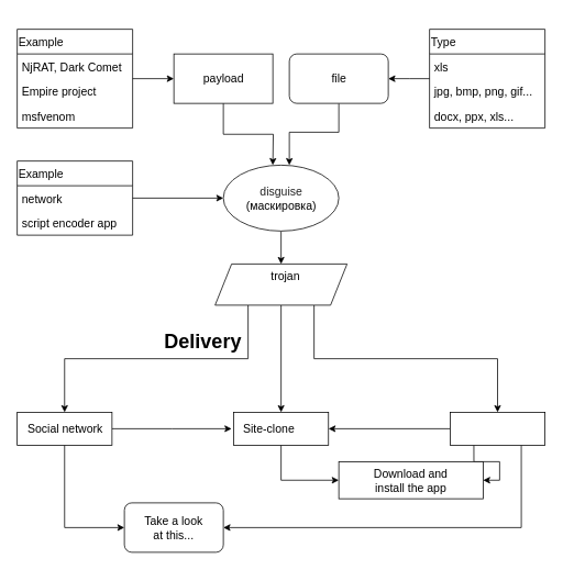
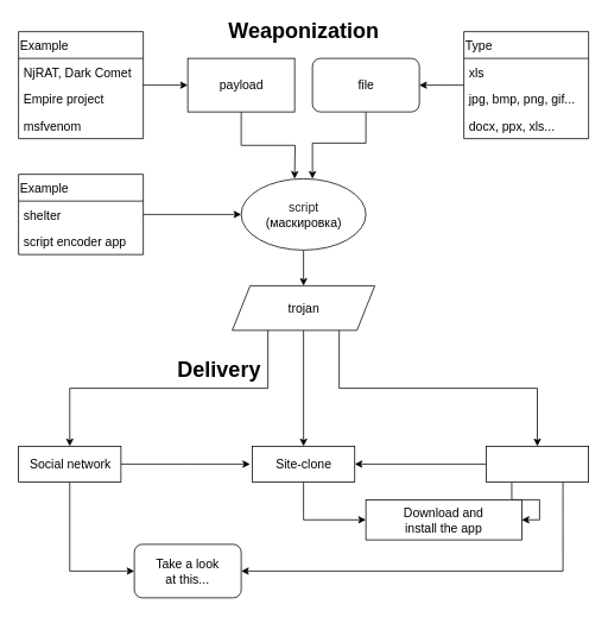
  <mxCell id="0" />
  <mxCell id="1" parent="0" />
  <mxCell id="2" value="" style="edgeStyle=orthogonalEdgeStyle;rounded=0;orthogonalLoop=1;jettySize=auto;html=1;fontSize=14;" parent="1" source="3" edge="1"><mxGeometry relative="1" as="geometry"><mxPoint x="330" y="200" as="targetPoint" /></mxGeometry></mxCell>
  <mxCell id="3" value="" style="rounded=0;whiteSpace=wrap;html=1;fontSize=14;align=left;" parent="1" vertex="1"><mxGeometry x="210" y="65" width="120" height="60" as="geometry" /></mxCell>
  <mxCell id="4" value="payload" style="text;html=1;resizable=0;autosize=1;align=center;verticalAlign=middle;points=[];fillColor=none;strokeColor=none;rounded=0;fontSize=14;" parent="1" vertex="1"><mxGeometry x="240" y="85" width="60" height="20" as="geometry" /></mxCell>
  <mxCell id="5" style="edgeStyle=orthogonalEdgeStyle;rounded=0;orthogonalLoop=1;jettySize=auto;html=1;exitX=0.5;exitY=1;exitDx=0;exitDy=0;fontSize=14;" parent="1" source="6" edge="1"><mxGeometry relative="1" as="geometry"><mxPoint x="350" y="200" as="targetPoint" /><Array as="points"><mxPoint x="410" y="160" /><mxPoint x="350" y="160" /><mxPoint x="350" y="200" /></Array></mxGeometry></mxCell>
  <mxCell id="6" value="" style="rounded=1;whiteSpace=wrap;html=1;fontSize=14;align=left;" parent="1" vertex="1"><mxGeometry x="350" y="65" width="120" height="60" as="geometry" /></mxCell>
  <mxCell id="7" value="file" style="text;html=1;resizable=0;autosize=1;align=center;verticalAlign=middle;points=[];fillColor=none;strokeColor=none;rounded=0;fontSize=14;" parent="1" vertex="1"><mxGeometry x="395" y="85" width="30" height="20" as="geometry" /></mxCell>
  <mxCell id="8" style="edgeStyle=orthogonalEdgeStyle;rounded=0;orthogonalLoop=1;jettySize=auto;html=1;fontSize=14;" parent="1" source="9" target="14" edge="1"><mxGeometry relative="1" as="geometry"><mxPoint x="340" y="320" as="targetPoint" /></mxGeometry></mxCell>
  <mxCell id="9" value="" style="ellipse;whiteSpace=wrap;html=1;fontSize=14;align=left;" parent="1" vertex="1"><mxGeometry x="270" y="200" width="140" height="80" as="geometry" /></mxCell>
- <mxCell id="10" value="&lt;font style=&quot;font-size: 14px&quot;&gt;&lt;span style=&quot;color: rgba(0 , 0 , 0 , 0.87) ; text-align: left ; background-color: rgb(255 , 255 , 255)&quot;&gt;&lt;font&gt;disguise&lt;/font&gt;&lt;/span&gt;&lt;br&gt;(маскировка)&lt;/font&gt;" style="text;html=1;resizable=0;autosize=1;align=center;verticalAlign=middle;points=[];fillColor=none;strokeColor=none;rounded=0;fontSize=14;" parent="1" vertex="1"><mxGeometry x="290" y="220" width="100" height="40" as="geometry" /></mxCell>
+ <mxCell id="10" value="&lt;font style=&quot;font-size: 14px&quot;&gt;&lt;span style=&quot;color: rgba(0 , 0 , 0 , 0.87) ; text-align: left ; background-color: rgb(255 , 255 , 255)&quot;&gt;&lt;font&gt;script&lt;/font&gt;&lt;/span&gt;&lt;br&gt;(маскировка)&lt;/font&gt;" style="text;html=1;resizable=0;autosize=1;align=center;verticalAlign=middle;points=[];fillColor=none;strokeColor=none;rounded=0;fontSize=14;" parent="1" vertex="1"><mxGeometry x="290" y="220" width="100" height="40" as="geometry" /></mxCell>
  <mxCell id="11" style="edgeStyle=orthogonalEdgeStyle;rounded=0;orthogonalLoop=1;jettySize=auto;html=1;exitX=0.5;exitY=1;exitDx=0;exitDy=0;fontFamily=Helvetica;fontSize=14;entryX=0.5;entryY=0;entryDx=0;entryDy=0;" parent="1" source="14" target="33" edge="1"><mxGeometry relative="1" as="geometry"><mxPoint x="340" y="560" as="targetPoint" /></mxGeometry></mxCell>
  <mxCell id="12" style="edgeStyle=orthogonalEdgeStyle;rounded=0;orthogonalLoop=1;jettySize=auto;html=1;exitX=0.25;exitY=1;exitDx=0;exitDy=0;entryX=0.5;entryY=0;entryDx=0;entryDy=0;fontFamily=Helvetica;fontSize=14;" parent="1" source="14" target="36" edge="1"><mxGeometry relative="1" as="geometry"><Array as="points"><mxPoint x="300" y="435" /><mxPoint x="78" y="435" /></Array></mxGeometry></mxCell>
  <mxCell id="13" style="edgeStyle=orthogonalEdgeStyle;rounded=0;orthogonalLoop=1;jettySize=auto;html=1;exitX=0.75;exitY=1;exitDx=0;exitDy=0;entryX=0.5;entryY=0;entryDx=0;entryDy=0;fontFamily=Helvetica;fontSize=14;" parent="1" source="14" target="41" edge="1"><mxGeometry relative="1" as="geometry" /></mxCell>
  <mxCell id="14" value="" style="shape=parallelogram;perimeter=parallelogramPerimeter;whiteSpace=wrap;html=1;fixedSize=1;fontSize=14;align=left;" parent="1" vertex="1"><mxGeometry x="260" y="320" width="160" height="50" as="geometry" /></mxCell>
- <mxCell id="15" value="trojan" style="text;html=1;resizable=0;autosize=1;align=center;verticalAlign=middle;points=[];fillColor=none;strokeColor=none;rounded=0;fontSize=14;" parent="1" vertex="1"><mxGeometry x="320" y="325" width="50" height="20" as="geometry" /></mxCell>
+ <mxCell id="15" value="trojan" style="text;html=1;resizable=0;autosize=1;align=center;verticalAlign=middle;points=[];fillColor=none;strokeColor=none;rounded=0;fontSize=14;" parent="1" vertex="1"><mxGeometry x="315" y="335" width="50" height="20" as="geometry" /></mxCell>
  <mxCell id="16" value="" style="edgeStyle=orthogonalEdgeStyle;rounded=0;orthogonalLoop=1;jettySize=auto;html=1;fontSize=14;" parent="1" source="17" edge="1"><mxGeometry relative="1" as="geometry"><mxPoint x="470" y="95" as="targetPoint" /></mxGeometry></mxCell>
  <mxCell id="17" value="Type" style="swimlane;fontStyle=0;childLayout=stackLayout;horizontal=1;startSize=30;horizontalStack=0;resizeParent=1;resizeParentMax=0;resizeLast=0;collapsible=1;marginBottom=0;fontSize=14;align=left;" parent="1" vertex="1"><mxGeometry x="520" y="35" width="140" height="120" as="geometry"><mxRectangle x="520" y="35" width="50" height="30" as="alternateBounds" /></mxGeometry></mxCell>
  <mxCell id="18" value="xls" style="text;strokeColor=none;fillColor=none;align=left;verticalAlign=middle;spacingLeft=4;spacingRight=4;overflow=hidden;points=[[0,0.5],[1,0.5]];portConstraint=eastwest;rotatable=0;fontSize=14;" parent="17" vertex="1"><mxGeometry y="30" width="140" height="30" as="geometry" /></mxCell>
  <mxCell id="19" value="jpg, bmp, png, gif..." style="text;strokeColor=none;fillColor=none;align=left;verticalAlign=middle;spacingLeft=4;spacingRight=4;overflow=hidden;points=[[0,0.5],[1,0.5]];portConstraint=eastwest;rotatable=0;fontSize=14;" parent="17" vertex="1"><mxGeometry y="60" width="140" height="30" as="geometry" /></mxCell>
  <mxCell id="20" value="docx, ppx, xls..." style="text;strokeColor=none;fillColor=none;align=left;verticalAlign=middle;spacingLeft=4;spacingRight=4;overflow=hidden;points=[[0,0.5],[1,0.5]];portConstraint=eastwest;rotatable=0;fontSize=14;" parent="17" vertex="1"><mxGeometry y="90" width="140" height="30" as="geometry" /></mxCell>
  <mxCell id="21" value="" style="edgeStyle=orthogonalEdgeStyle;rounded=0;orthogonalLoop=1;jettySize=auto;html=1;fontSize=14;entryX=0;entryY=0.5;entryDx=0;entryDy=0;" parent="1" source="22" target="3" edge="1"><mxGeometry relative="1" as="geometry"><mxPoint x="200" y="95" as="targetPoint" /></mxGeometry></mxCell>
  <mxCell id="22" value="Example" style="swimlane;fontStyle=0;childLayout=stackLayout;horizontal=1;startSize=30;horizontalStack=0;resizeParent=1;resizeParentMax=0;resizeLast=0;collapsible=1;marginBottom=0;fontSize=14;align=left;" parent="1" vertex="1"><mxGeometry x="20" y="35" width="140" height="120" as="geometry" /></mxCell>
  <mxCell id="23" value="NjRAT, Dark Comet" style="text;strokeColor=none;fillColor=none;align=left;verticalAlign=middle;spacingLeft=4;spacingRight=4;overflow=hidden;points=[[0,0.5],[1,0.5]];portConstraint=eastwest;rotatable=0;fontSize=14;" parent="22" vertex="1"><mxGeometry y="30" width="140" height="30" as="geometry" /></mxCell>
  <mxCell id="24" value="Empire project" style="text;strokeColor=none;fillColor=none;align=left;verticalAlign=middle;spacingLeft=4;spacingRight=4;overflow=hidden;points=[[0,0.5],[1,0.5]];portConstraint=eastwest;rotatable=0;fontSize=14;" parent="22" vertex="1"><mxGeometry y="60" width="140" height="30" as="geometry" /></mxCell>
  <mxCell id="25" value="msfvenom" style="text;strokeColor=none;fillColor=none;align=left;verticalAlign=middle;spacingLeft=4;spacingRight=4;overflow=hidden;points=[[0,0.5],[1,0.5]];portConstraint=eastwest;rotatable=0;fontSize=14;" parent="22" vertex="1"><mxGeometry y="90" width="140" height="30" as="geometry" /></mxCell>
  <mxCell id="26" value="" style="edgeStyle=orthogonalEdgeStyle;rounded=0;orthogonalLoop=1;jettySize=auto;html=1;fontSize=14;" parent="1" source="27" target="9" edge="1"><mxGeometry relative="1" as="geometry" /></mxCell>
  <mxCell id="27" value="Example" style="swimlane;fontStyle=0;childLayout=stackLayout;horizontal=1;startSize=30;horizontalStack=0;resizeParent=1;resizeParentMax=0;resizeLast=0;collapsible=1;marginBottom=0;fontSize=14;align=left;" parent="1" vertex="1"><mxGeometry x="20" y="195" width="140" height="90" as="geometry" /></mxCell>
- <mxCell id="28" value="network" style="text;strokeColor=none;fillColor=none;align=left;verticalAlign=middle;spacingLeft=4;spacingRight=4;overflow=hidden;points=[[0,0.5],[1,0.5]];portConstraint=eastwest;rotatable=0;fontSize=14;" parent="27" vertex="1"><mxGeometry y="30" width="140" height="30" as="geometry" /></mxCell>
+ <mxCell id="28" value="shelter" style="text;strokeColor=none;fillColor=none;align=left;verticalAlign=middle;spacingLeft=4;spacingRight=4;overflow=hidden;points=[[0,0.5],[1,0.5]];portConstraint=eastwest;rotatable=0;fontSize=14;" parent="27" vertex="1"><mxGeometry y="30" width="140" height="30" as="geometry" /></mxCell>
  <mxCell id="29" value="script encoder app" style="text;strokeColor=none;fillColor=none;align=left;verticalAlign=middle;spacingLeft=4;spacingRight=4;overflow=hidden;points=[[0,0.5],[1,0.5]];portConstraint=eastwest;rotatable=0;fontSize=14;" parent="27" vertex="1"><mxGeometry y="60" width="140" height="30" as="geometry" /></mxCell>
+ <mxCell id="30" value="&lt;b&gt;&lt;font style=&quot;font-size: 24px&quot;&gt;Weaponization&lt;/font&gt;&lt;/b&gt;" style="text;html=1;resizable=0;autosize=1;align=center;verticalAlign=middle;points=[];fillColor=none;strokeColor=none;rounded=0;fontSize=14;" parent="1" vertex="1"><mxGeometry x="250" y="20" width="180" height="30" as="geometry" /></mxCell>
  <mxCell id="31" value="&lt;font style=&quot;font-size: 24px&quot;&gt;&lt;b&gt;Delivery&lt;/b&gt;&lt;/font&gt;" style="text;html=1;resizable=0;autosize=1;align=center;verticalAlign=middle;points=[];fillColor=none;strokeColor=none;rounded=0;fontFamily=Helvetica;fontSize=14;" parent="1" vertex="1"><mxGeometry x="190" y="400" width="110" height="30" as="geometry" /></mxCell>
  <mxCell id="32" style="edgeStyle=orthogonalEdgeStyle;rounded=0;orthogonalLoop=1;jettySize=auto;html=1;exitX=0.5;exitY=1;exitDx=0;exitDy=0;entryX=0;entryY=0.5;entryDx=0;entryDy=0;fontFamily=Helvetica;fontSize=14;" parent="1" source="33" target="44" edge="1"><mxGeometry relative="1" as="geometry" /></mxCell>
  <mxCell id="33" value="" style="rounded=0;whiteSpace=wrap;html=1;fontFamily=Helvetica;fontSize=24;align=left;" parent="1" vertex="1"><mxGeometry x="282.5" y="500" width="115" height="40" as="geometry" /></mxCell>
  <mxCell id="34" style="edgeStyle=orthogonalEdgeStyle;rounded=0;orthogonalLoop=1;jettySize=auto;html=1;exitX=1;exitY=0.5;exitDx=0;exitDy=0;fontFamily=Helvetica;fontSize=14;" parent="1" source="36" edge="1"><mxGeometry relative="1" as="geometry"><mxPoint x="280" y="520" as="targetPoint" /></mxGeometry></mxCell>
  <mxCell id="35" style="edgeStyle=orthogonalEdgeStyle;rounded=0;orthogonalLoop=1;jettySize=auto;html=1;exitX=0.5;exitY=1;exitDx=0;exitDy=0;entryX=0;entryY=0.5;entryDx=0;entryDy=0;fontFamily=Helvetica;fontSize=14;" parent="1" source="36" target="43" edge="1"><mxGeometry relative="1" as="geometry" /></mxCell>
  <mxCell id="36" value="" style="rounded=0;whiteSpace=wrap;html=1;fontFamily=Helvetica;fontSize=14;align=left;" parent="1" vertex="1"><mxGeometry x="20" y="500" width="115" height="40" as="geometry" /></mxCell>
  <mxCell id="37" value="Social network" style="text;html=1;resizable=0;autosize=1;align=center;verticalAlign=middle;points=[];fillColor=none;strokeColor=none;rounded=0;fontFamily=Helvetica;fontSize=14;" parent="1" vertex="1"><mxGeometry x="22.5" y="510" width="110" height="20" as="geometry" /></mxCell>
  <mxCell id="38" style="edgeStyle=orthogonalEdgeStyle;rounded=0;orthogonalLoop=1;jettySize=auto;html=1;exitX=0;exitY=0.5;exitDx=0;exitDy=0;entryX=1;entryY=0.5;entryDx=0;entryDy=0;fontFamily=Helvetica;fontSize=14;" parent="1" source="41" target="33" edge="1"><mxGeometry relative="1" as="geometry" /></mxCell>
  <mxCell id="39" style="edgeStyle=orthogonalEdgeStyle;rounded=0;orthogonalLoop=1;jettySize=auto;html=1;exitX=0.25;exitY=1;exitDx=0;exitDy=0;entryX=1;entryY=0.5;entryDx=0;entryDy=0;fontFamily=Helvetica;fontSize=14;" parent="1" source="41" target="44" edge="1"><mxGeometry relative="1" as="geometry" /></mxCell>
  <mxCell id="40" style="edgeStyle=orthogonalEdgeStyle;rounded=0;orthogonalLoop=1;jettySize=auto;html=1;exitX=0.75;exitY=1;exitDx=0;exitDy=0;entryX=1;entryY=0.5;entryDx=0;entryDy=0;fontFamily=Helvetica;fontSize=14;" parent="1" source="41" target="43" edge="1"><mxGeometry relative="1" as="geometry" /></mxCell>
  <mxCell id="41" value="" style="rounded=0;whiteSpace=wrap;html=1;fontFamily=Helvetica;fontSize=14;align=left;" parent="1" vertex="1"><mxGeometry x="545" y="500" width="115" height="40" as="geometry" /></mxCell>
- <mxCell id="42" value="Site-clone" style="text;html=1;resizable=0;autosize=1;align=center;verticalAlign=middle;points=[];fillColor=none;strokeColor=none;rounded=0;fontFamily=Helvetica;fontSize=14;" parent="1" vertex="1"><mxGeometry x="285" y="510" width="80" height="20" as="geometry" /></mxCell>
+ <mxCell id="42" value="Site-clone" style="text;html=1;resizable=0;autosize=1;align=center;verticalAlign=middle;points=[];fillColor=none;strokeColor=none;rounded=0;fontFamily=Helvetica;fontSize=14;" parent="1" vertex="1"><mxGeometry x="300" y="510" width="80" height="20" as="geometry" /></mxCell>
  <mxCell id="43" value="Take a look&lt;br&gt;at this..." style="whiteSpace=wrap;html=1;fontFamily=Helvetica;fontSize=14;align=center;rounded=1;" parent="1" vertex="1"><mxGeometry x="150" y="610" width="120" height="60" as="geometry" /></mxCell>
  <mxCell id="44" value="&lt;div&gt;&lt;span&gt;Download and&lt;/span&gt;&lt;/div&gt;&lt;div&gt;&lt;span&gt;install the app&lt;/span&gt;&lt;/div&gt;" style="rounded=0;whiteSpace=wrap;html=1;fontFamily=Helvetica;fontSize=14;align=center;" parent="1" vertex="1"><mxGeometry x="410" y="560" width="175" height="45" as="geometry" /></mxCell>
